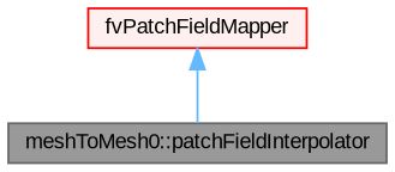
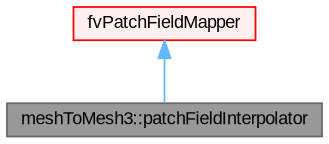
  digraph {
    fontname="Liberation Sans"
    node [fontname="Liberation Sans" fontsize=10 shape=box style=filled]
-   n1 [color=gray40 fillcolor=grey60 fontcolor=black height=0.2 label="meshToMesh0::patchFieldInterpolator" width=0.4]
+   n1 [color=gray40 fillcolor=grey60 fontcolor=black height=0.2 label="meshToMesh3::patchFieldInterpolator" width=0.4]
    n2 [color=red fillcolor="#FFF0F0" height=0.2 label=fvPatchFieldMapper width=0.4]
    n2 -> n1 [color=steelblue1 dir=back fontname="Liberation Sans" fontsize=10 labelfontname=Helvetica labelfontsize=10 style=solid]
  }
